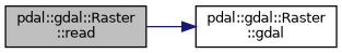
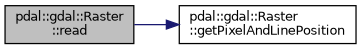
  digraph {
    rankdir=LR
    node [color=black fontname=Helvetica fontsize=10 shape=record style=filled]
    n1 [fillcolor=grey75 fontcolor=black height=0.2 label="pdal::gdal::Raster\l::read" width=0.4]
-   n2 [fillcolor=white height=0.2 label="pdal::gdal::Raster\l::gdal" width=0.4]
+   n2 [fillcolor=white height=0.2 label="pdal::gdal::Raster\l::getPixelAndLinePosition" width=0.4]
    n1 -> n2 [color=midnightblue fontname=Helvetica fontsize=10 labelfontname=Helvetica labelfontsize=10 style=solid]
  }
